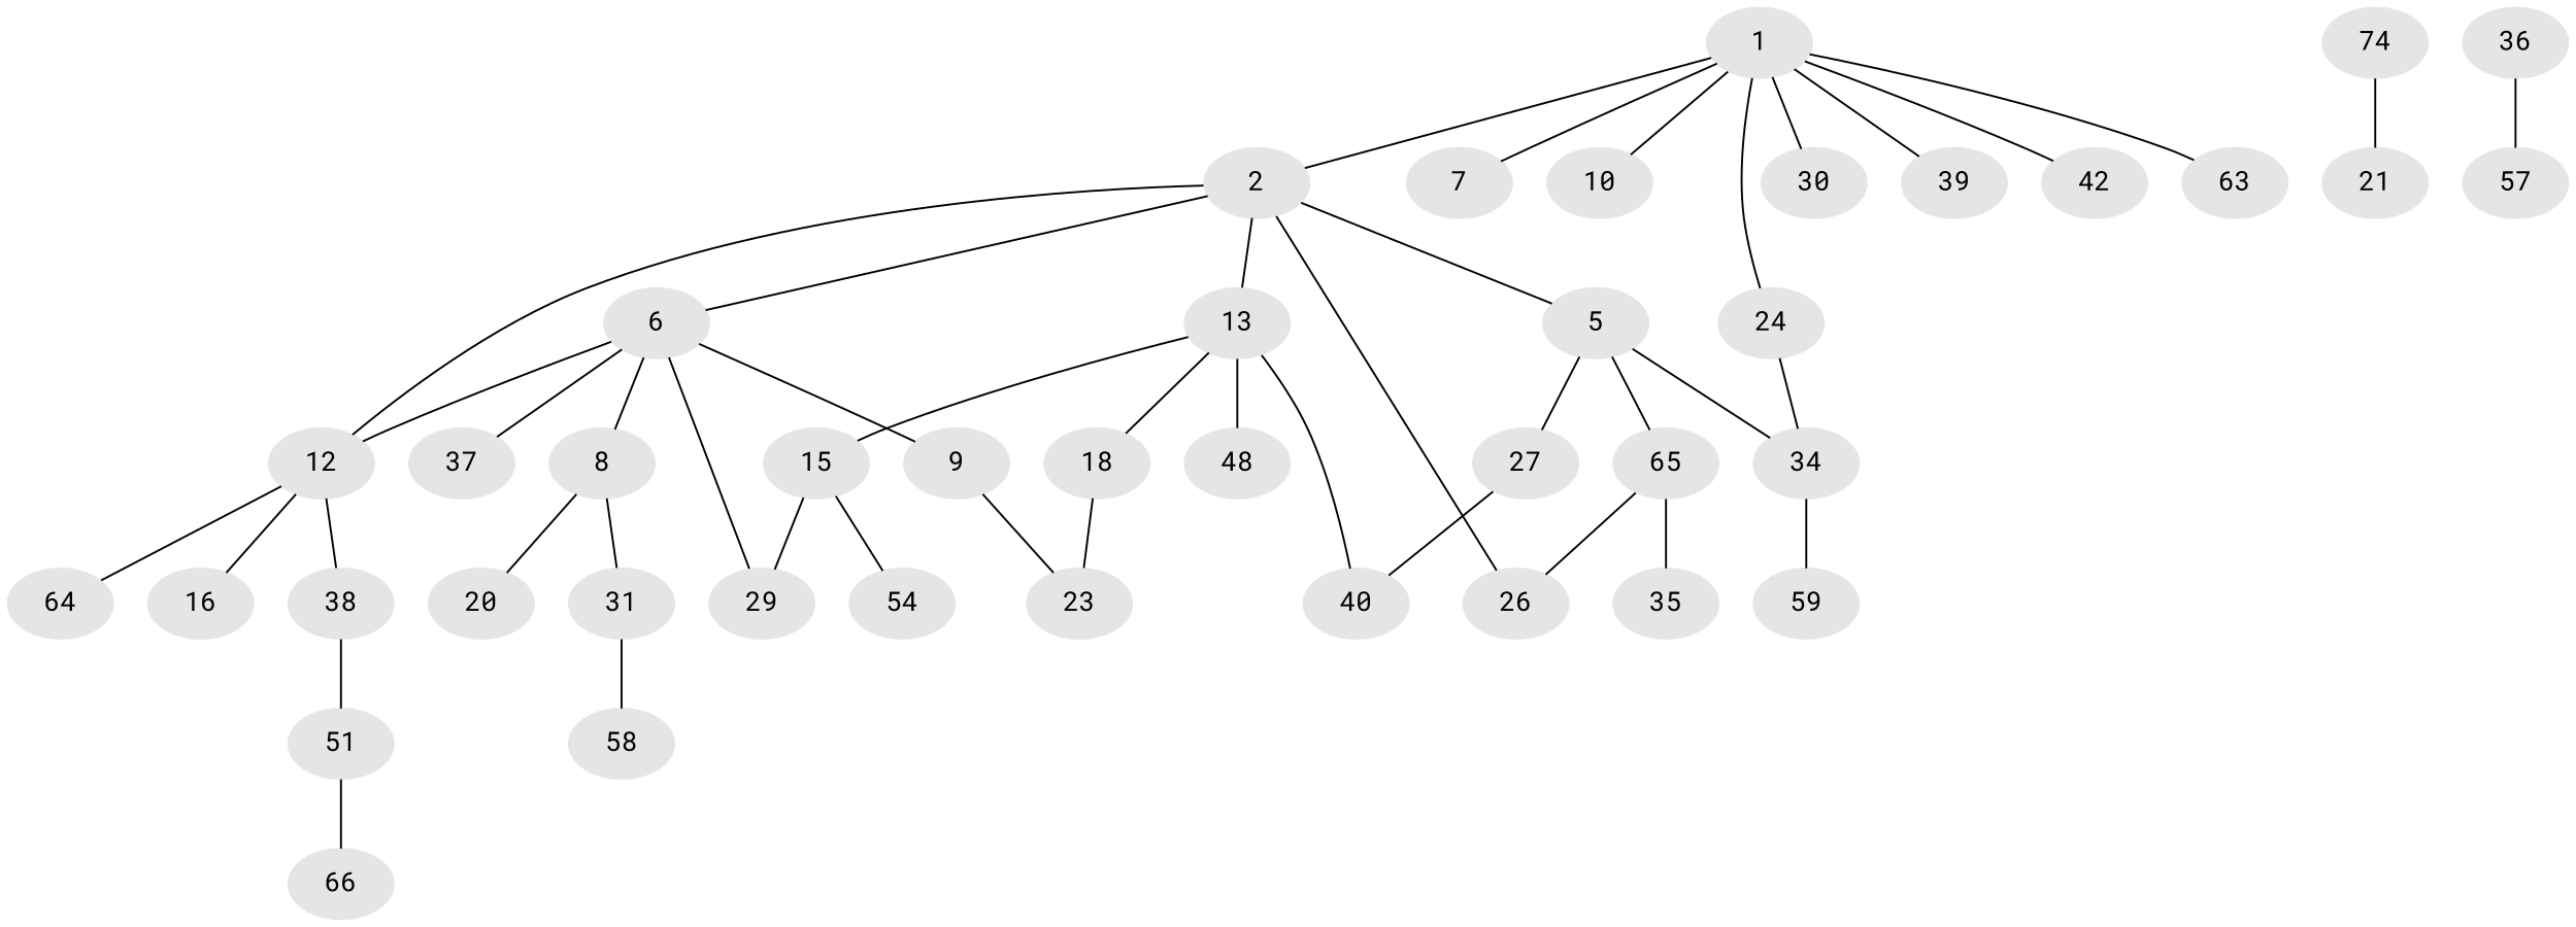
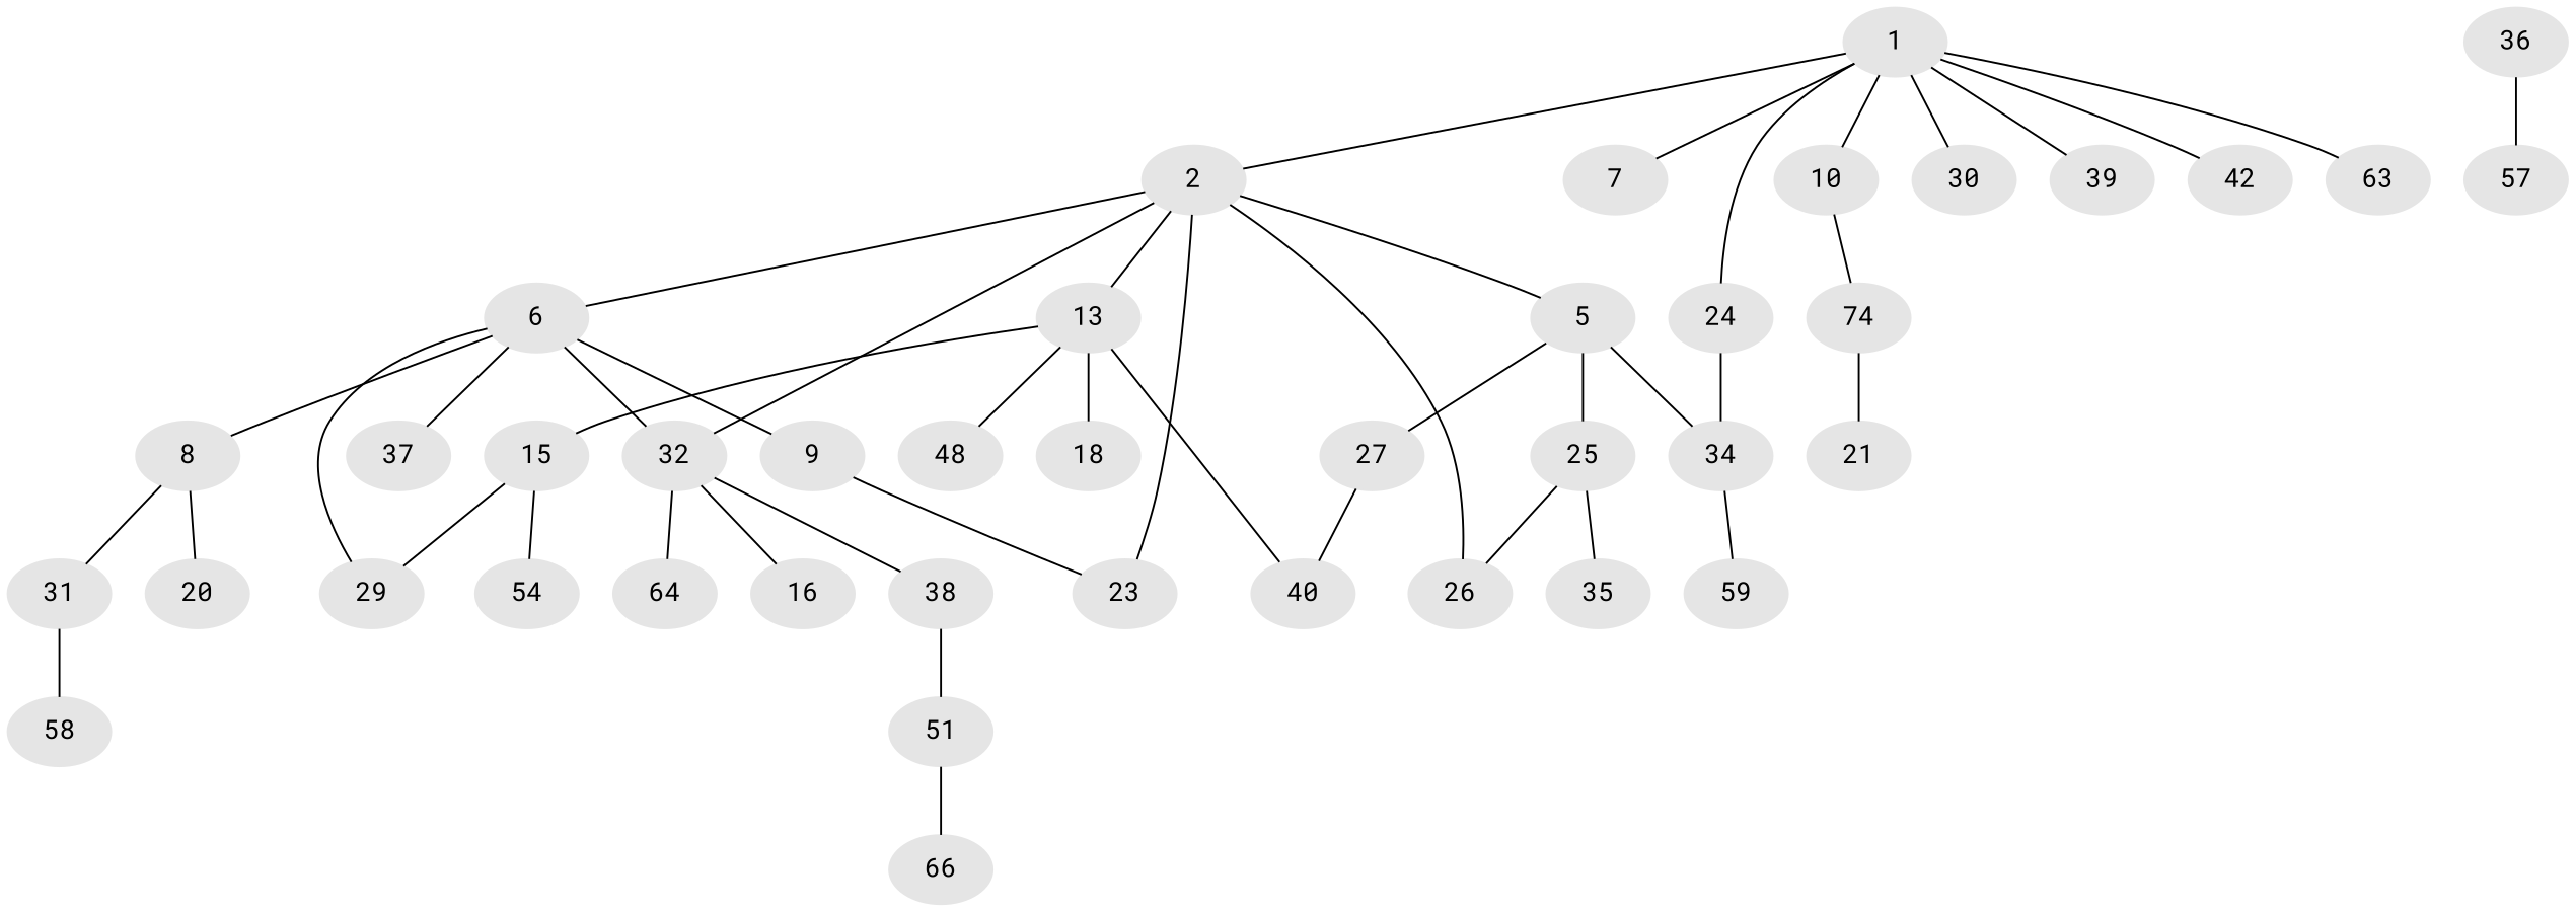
  graph {
    fontname="Roboto Mono"
    node [color=gray90 fontname="Roboto Mono" style=filled]
    edge [fontname="Roboto Mono"]
    1 [super="+4"]
    2 [super="+3"]
    7 [super="+53"]
    10 [super="+17"]
    24 [super="+59"]
    n6 [label=30 super="+47"]
    39 [super="+60"]
    42
    63
    5 [super="+22"]
    6 [super="+19"]
    13 [super="+65"]
    23 [super="+67"]
    26 [super="+46"]
-   12 [super="+30"]
+   12 [super="+30" label=32]
    n16 [label=74]
    34 [super="+61"]
-   25 [label=65]
+   25
    27
    8 [super="+11"]
    9
    37 [super="+49"]
    29
    15 [super="+50"]
    18
    40 [super="+62"]
    48
    16 [super="+38"]
    n29 [label=38 super="+45"]
    64
    35 [super="+41"]
    n32 [label=59 super="+68"]
    20
    31 [super="+52"]
    54
    58
    21 [super="+33"]
    51 [super="+56"]
    66
    36 [super="+43"]
    57
    1 -- 2
    1 -- 7
    1 -- 10
    1 -- 24
    1 -- n6
    1 -- 39
    1 -- 42
    1 -- 63
    2 -- 5
    2 -- 6
    2 -- 13
-   18 -- 23
+   2 -- 23
    2 -- 26
    2 -- 12
+   10 -- n16
    24 -- 34
    5 -- 34
    5 -- 25
    5 -- 27
    6 -- 12
    6 -- 8
    6 -- 9
    6 -- 37
    6 -- 29
    13 -- 15
    13 -- 18
    13 -- 40
    13 -- 48
    12 -- 16
    12 -- n29
    12 -- 64
    n16 -- 21
    34 -- n32
    25 -- 26
    25 -- 35
    27 -- 40
    8 -- 20
    8 -- 31
    9 -- 23
    15 -- 29
    15 -- 54
    n29 -- 51
    31 -- 58
    51 -- 66
    36 -- 57
  }
